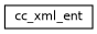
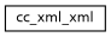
  digraph {
    rankdir=LR
-   n1 [color=black fillcolor=white fontname=Helvetica fontsize=10 height=0.2 label=cc_xml_ent shape=record style=filled width=0.4]
+   n1 [color=black fillcolor=white fontname=Helvetica fontsize=10 height=0.2 label=cc_xml_xml shape=record style=filled width=0.4]
  }
